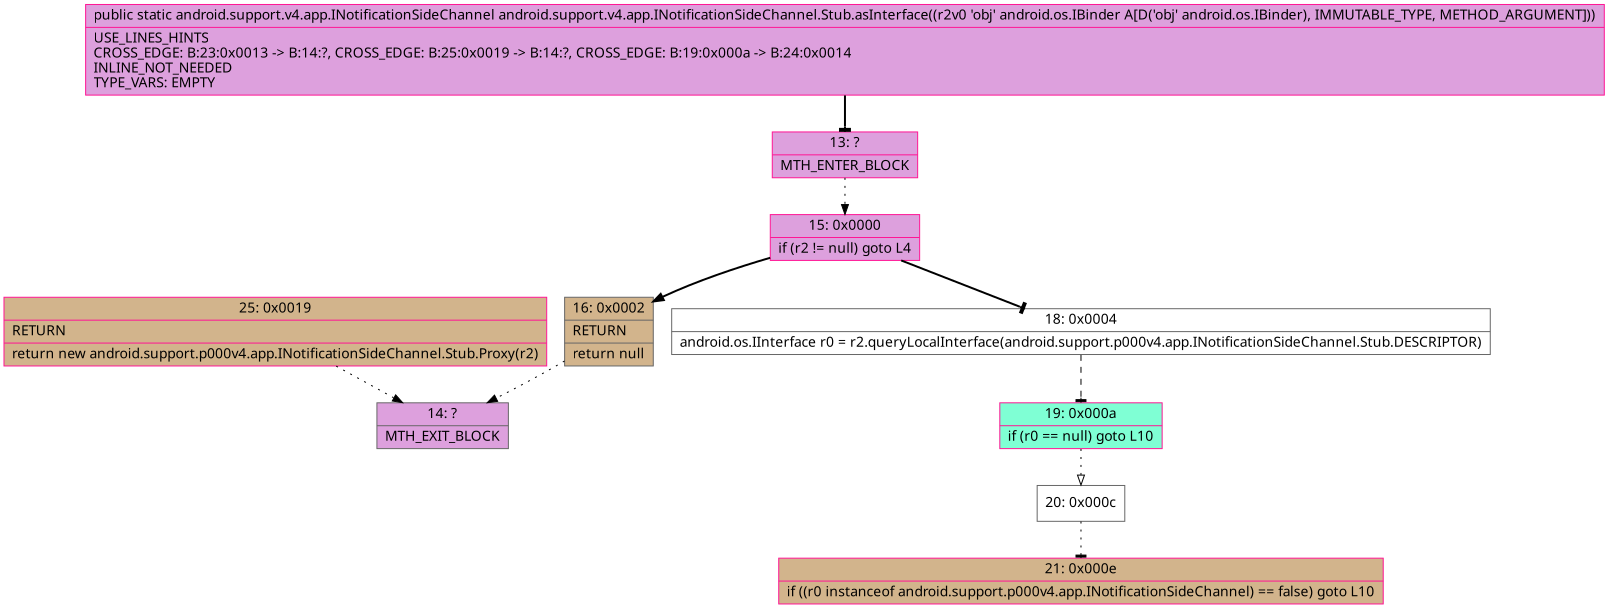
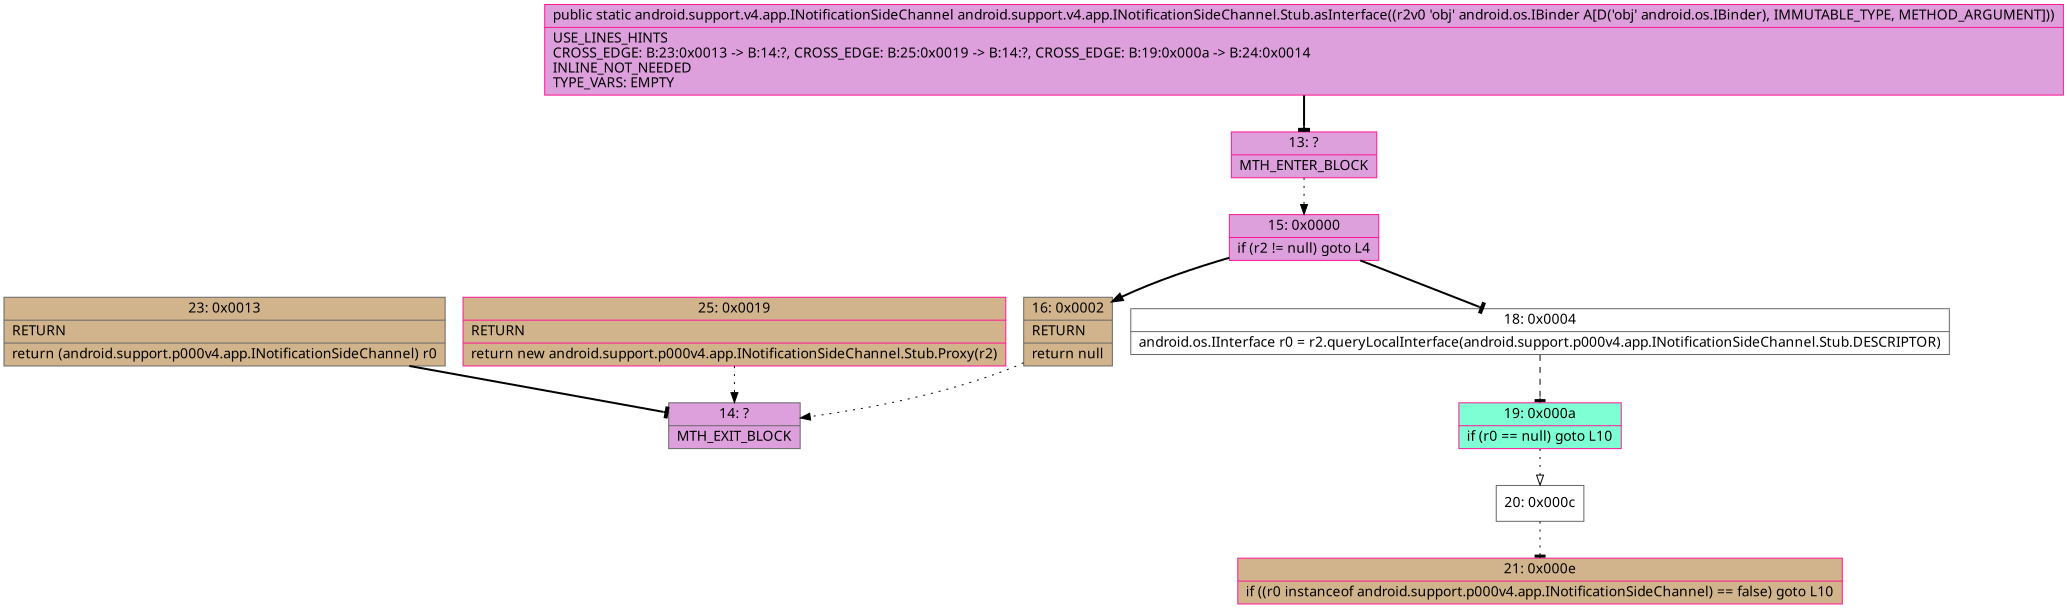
  digraph {
    fontname="Noto Sans"
    node [color=deeppink fillcolor=plum fontname="Noto Sans" shape=record style=filled]
    edge [arrowhead=tee fontname="Noto Sans" style=dotted]
    n1 [label="{13\:\ ?|MTH_ENTER_BLOCK\l}"]
    n2 [label="{15\:\ 0x0000|if (r2 != null) goto L4\l}"]
    n3 [color=gray40 fillcolor=tan label="{16\:\ 0x0002|RETURN\l|return null\l}"]
    n4 [color=gray40 fillcolor=white label="{18\:\ 0x0004|android.os.IInterface r0 = r2.queryLocalInterface(android.support.p000v4.app.INotificationSideChannel.Stub.DESCRIPTOR)\l}"]
    n5 [color=gray40 label="{14\:\ ?|MTH_EXIT_BLOCK\l}"]
    n6 [fillcolor=aquamarine label="{19\:\ 0x000a|if (r0 == null) goto L10\l}"]
    n7 [color=gray40 fillcolor=white label="{20\:\ 0x000c}"]
    n8 [fillcolor=tan label="{21\:\ 0x000e|if ((r0 instanceof android.support.p000v4.app.INotificationSideChannel) == false) goto L10\l}"]
+   n9 [color=gray40 fillcolor=tan label="{23\:\ 0x0013|RETURN\l|return (android.support.p000v4.app.INotificationSideChannel) r0\l}"]
    n10 [fillcolor=tan label="{25\:\ 0x0019|RETURN\l|return new android.support.p000v4.app.INotificationSideChannel.Stub.Proxy(r2)\l}"]
    n11 [label="{public static android.support.v4.app.INotificationSideChannel android.support.v4.app.INotificationSideChannel.Stub.asInterface((r2v0 'obj' android.os.IBinder A[D('obj' android.os.IBinder), IMMUTABLE_TYPE, METHOD_ARGUMENT]))  | USE_LINES_HINTS\lCROSS_EDGE: B:23:0x0013 \-\> B:14:?, CROSS_EDGE: B:25:0x0019 \-\> B:14:?, CROSS_EDGE: B:19:0x000a \-\> B:24:0x0014\lINLINE_NOT_NEEDED\lTYPE_VARS: EMPTY\l}"]
    n1 -> n2 [arrowhead=normal]
    n2 -> n3 [arrowhead=normal style=bold]
    n2 -> n4 [style=bold]
    n3 -> n5 [arrowhead=normal]
    n4 -> n6 [style=dashed]
    n6 -> n7 [arrowhead=onormal]
    n7 -> n8
+   n9 -> n5 [style=bold]
    n10 -> n5 [arrowhead=normal]
    n11 -> n1 [style=bold]
  }
